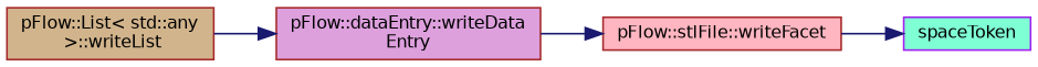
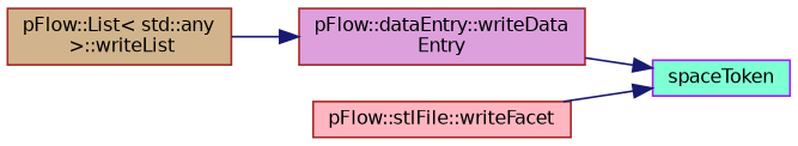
  digraph {
    rankdir=RL
    node [color=brown fontname=Helvetica fontsize=10 shape=record style=filled]
    edge [color=midnightblue dir=back fontname=Helvetica fontsize=10 labelfontname=Helvetica labelfontsize=10 style=solid]
    n1 [color=purple fillcolor=aquamarine fontcolor=black height=0.2 label=spaceToken width=0.4]
    n2 [fillcolor=plum height=0.2 label="pFlow::dataEntry::writeData\lEntry" width=0.4]
    n3 [fillcolor=lightpink height=0.2 label="pFlow::stlFile::writeFacet" width=0.4]
    n4 [fillcolor=tan height=0.2 label="pFlow::List\< std::any\l \>::writeList" width=0.4]
-   n3 -> n2
+   n1 -> n2
    n1 -> n3
    n2 -> n4
  }
